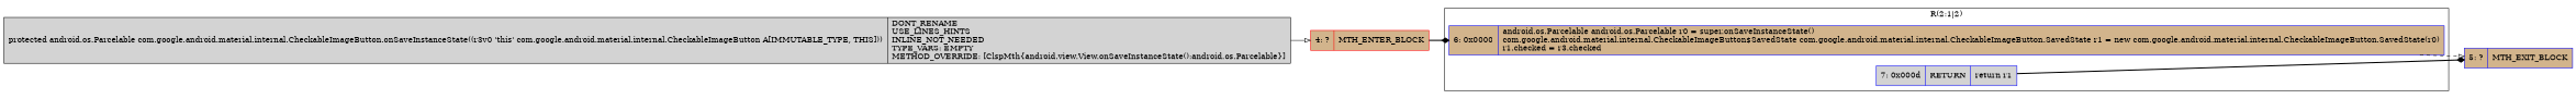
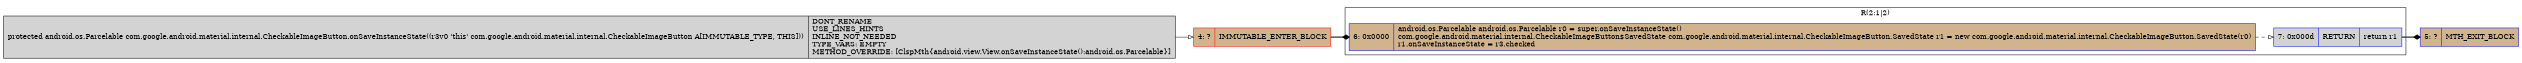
  digraph {
    rankdir=LR
    node [color=blue fillcolor=tan shape=record style=filled]
    edge [arrowhead=onormal style=bold]
-   n1 [label="{6\:\ 0x0000|android.os.Parcelable android.os.Parcelable r0 = super.onSaveInstanceState()\lcom.google.android.material.internal.CheckableImageButton$SavedState com.google.android.material.internal.CheckableImageButton.SavedState r1 = new com.google.android.material.internal.CheckableImageButton.SavedState(r0)\lr1.checked = r3.checked\l}"]
+   n1 [label="{6\:\ 0x0000|android.os.Parcelable android.os.Parcelable r0 = super.onSaveInstanceState()\lcom.google.android.material.internal.CheckableImageButton$SavedState com.google.android.material.internal.CheckableImageButton.SavedState r1 = new com.google.android.material.internal.CheckableImageButton.SavedState(r0)\lr1.onSaveInstanceState = r3.checked\l}"]
    n2 [fillcolor=lightgrey label="{7\:\ 0x000d|RETURN\l|return r1\l}"]
    n3 [label="{5\:\ ?|MTH_EXIT_BLOCK\l}"]
-   n4 [color=red label="{4\:\ ?|MTH_ENTER_BLOCK\l}"]
+   n4 [color=red label="{4\:\ ?|IMMUTABLE_ENTER_BLOCK\l}"]
    n5 [fillcolor=lightgrey label="{protected android.os.Parcelable com.google.android.material.internal.CheckableImageButton.onSaveInstanceState((r3v0 'this' com.google.android.material.internal.CheckableImageButton A[IMMUTABLE_TYPE, THIS]))  | DONT_RENAME\lUSE_LINES_HINTS\lINLINE_NOT_NEEDED\lTYPE_VARS: EMPTY\lMETHOD_OVERRIDE: [ClspMth\{android.view.View.onSaveInstanceState():android.os.Parcelable\}]\l}" color=""]
    subgraph cluster_1 {
      label="R(2:1|2)"
      n1
      n2
    }
-   n1 -> n3 [style=dashed]
+   n1 -> n2 [style=dashed]
    n2 -> n3 [arrowhead=diamond]
    n4 -> n1 [arrowhead=diamond]
    n5 -> n4 [style=solid]
  }
